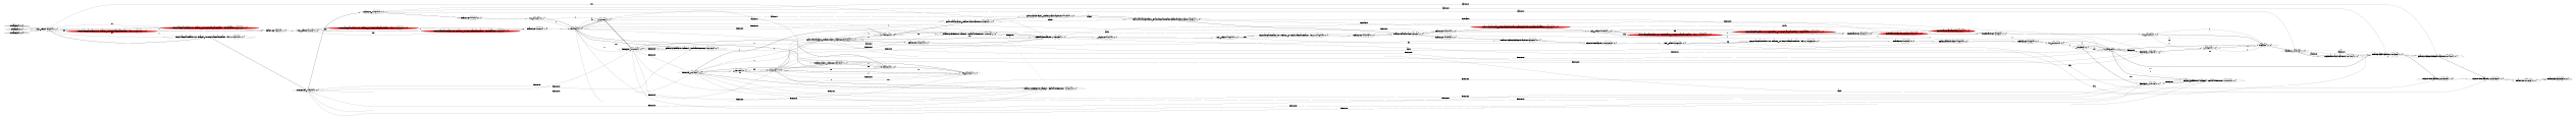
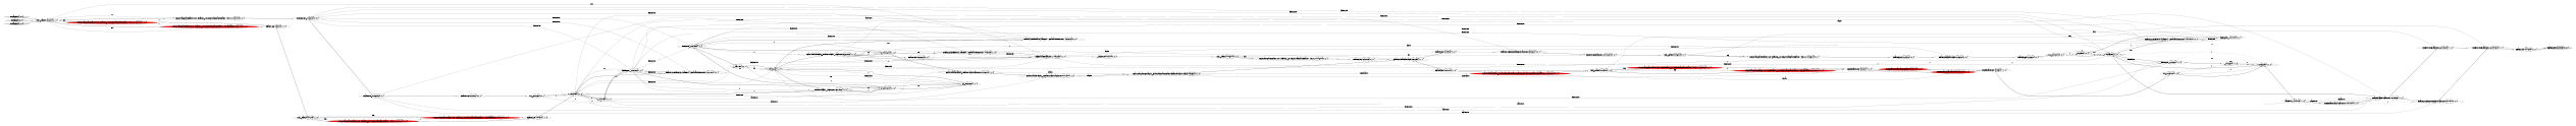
  digraph {
    rankdir=LR
    node [fillcolor=white shape=ellipse style=filled]
    edge [style=bold]
    n1 [label="testHarness3.initializeState(snapshot)@@@35@@@['0', '0', '1']"]
    n2 [label="testHarness3.open()@@@36@@@['0', '0', '1']"]
    n3 [label="int x = 0@@@37@@@['0', '0', '1']"]
    n4 [label="testHarness1.processElement(new StreamRecord<>(generateValue(elementCounter,0)))@@@18@@@['0', '0', '1']"]
    n5 [label="elementCounter++@@@19@@@['1', '1', '1']"]
    n6 [label="elementCounter++@@@41@@@['0', '0', '1']"]
    n7 [label="testHarness3.processElement(new StreamRecord<>(generateValue(elementCounter,0)))@@@40@@@['0', '0', '1']"]
    n8 [label="x++@@@17@@@['0', '0', '1']"]
    n9 [label="OperatorSubtaskState snapshot = testHarness1.snapshot(++snapshotCount,0)@@@21@@@['1', '1', '1']"]
    n10 [label="x < 11@@@18@@@['1', '1', '0']" shape=diamond]
    n11 [label="x++@@@39@@@['0', '0', '1']"]
    n12 [label="x < 10@@@38@@@['1', '1', '1']" shape=diamond]
    n13 [label="testHarness2.notifyOfCompletedCheckpoint(snapshotCount)@@@30@@@['0', '0', '1']"]
    n14 [label="verifyResultsWhenReScaling(sink2,1,10)@@@31@@@['0', '0', '1']"]
    n15 [label="S sink3 = createSink()@@@32@@@['0', '0', '1']"]
    n16 [label="OneInputStreamOperatorTestHarness<IN,IN> testHarness2 = new OneInputStreamOperatorTestHarness<>(sink2,10,2,0)@@@26@@@['0', '0', '1']"]
    n17 [label="testHarness2.setup()@@@27@@@['0', '0', '1']"]
    n18 [label="testHarness2.initializeState(snapshot)@@@28@@@['1', '1', '1']"]
    n19 [label="snapshotCount++@@@40@@@['1', '1', '0']"]
    n20 [label="mergedTestHarness.snapshot(snapshotCount,1)@@@41@@@['1', '1', '0']"]
    n21 [label="testHarness3.snapshot(snapshotCount,1)@@@43@@@['1', '1', '1']"]
    n22 [label="testHarness3.notifyOfCompletedCheckpoint(snapshotCount)@@@44@@@['0', '0', '1']"]
    n23 [label="verifyResultsWhenReScaling(sink3,1,33)@@@43@@@['1', '1', '0']"]
    n24 [label="mergedTestHarness.setup()@@@31@@@['1', '1', '0']"]
    n25 [fillcolor=red label="mergedTestHarness.initializeState(mergedSnapshot)@@@31@@@['1', '0', '0']"]
    n26 [label="testHarness3.setup()@@@34@@@['0', '0', '1']"]
    n27 [fillcolor=red label="mergedTestHarness.initializeState(initState)@@@32@@@['0', '1', '0']"]
    n28 [label="mergedTestHarness.open()@@@33@@@['1', '1', '0']"]
    n29 [label="testHarness2.close()@@@27@@@['1', '1', '0']"]
    n30 [fillcolor=red label="OperatorSubtaskState initState = AbstractStreamOperatorTestHarness.repartitionOperatorState(mergedSnapshot,maxParallelism,2,1,0)@@@28@@@['0', '1', '0']"]
    n31 [label="S sink3 = createSink()@@@29@@@['1', '1', '0']"]
    n32 [fillcolor=red label="OneInputStreamOperatorTestHarness<IN,IN> mergedTestHarness = new OneInputStreamOperatorTestHarness<>(sink3,maxParallelism,1,0)@@@30@@@['0', '1', '0']"]
    n33 [fillcolor=red label="OneInputStreamOperatorTestHarness<IN,IN> mergedTestHarness = new OneInputStreamOperatorTestHarness<>(sink3,10,1,0)@@@29@@@['1', '0', '0']"]
    n34 [fillcolor=red label="OneInputStreamOperatorTestHarness<IN,IN> testHarness2 = new OneInputStreamOperatorTestHarness<>(sink2,maxParallelism,2,1)@@@7@@@['0', '1', '0']"]
    n35 [label="testHarness2.open()@@@8@@@['1', '1', '0']"]
    n36 [label="x < 10@@@9@@@['1', '1', '1']" shape=diamond]
    n37 [label="verifyResultsWhenReScaling(sink3,11,31)@@@45@@@['1', '1', '1']"]
    n38 [fillcolor=lightgray label="testHarness3.close()@@@47@@@['0', '0', '1']"]
    n39 [label="testHarness2.close()@@@46@@@['0', '0', '1']"]
    n40 [label="int x = 0@@@8@@@['0', '0', '1']"]
    n41 [label="x++@@@10@@@['1', '1', '1']"]
    n42 [label="testHarness2.processElement(new StreamRecord<>(generateValue(elementCounter,0)))@@@20@@@['1', '1', '0']"]
    n43 [label="verifyResultsWhenReScaling(sink1,0,-1)@@@23@@@['1', '1', '1']"]
    n44 [label="elementCounter++@@@38@@@['1', '1', '0']"]
    n45 [label="testHarness1.snapshot(++snapshotCount,0)@@@14@@@['1', '1', '1']"]
    n46 [label="testHarness1.processElement(new StreamRecord<>(generateValue(elementCounter,0)))@@@11@@@['0', '0', '1']"]
    n47 [label="x < 11@@@16@@@['1', '1', '1']" shape=diamond]
    n48 [label="int x = 0@@@15@@@['1', '1', '1']"]
    n49 [label="elementCounter++@@@12@@@['1', '1', '1']"]
    n50 [label="OperatorSubtaskState snapshot1 = testHarness1.snapshot(snapshotCount,0)@@@23@@@['1', '1', '0']"]
    n51 [label="OperatorSubtaskState snapshot2 = testHarness2.snapshot(snapshotCount,0)@@@24@@@['1', '1', '0']"]
    n52 [label="++snapshotCount@@@24@@@['0', '0', '1']"]
    n53 [label="S sink2 = createSink()@@@25@@@['0', '0', '1']"]
    n54 [label="int x = 0@@@34@@@['1', '1', '0']"]
    n55 [label="x++@@@36@@@['1', '1', '0']"]
    n56 [label="x < 12@@@35@@@['1', '1', '0']" shape=diamond]
    n57 [label="OneInputStreamOperatorTestHarness<IN,IN> testHarness1 = new OneInputStreamOperatorTestHarness<>(sink1,10,1,0)@@@4@@@['0', '0', '1']"]
    n58 [label="int elementCounter = 1@@@5@@@['0', '0', '1']"]
    n59 [label="int snapshotCount = 0@@@6@@@['0', '0', '1']"]
    n60 [label="testHarness2.open()@@@29@@@['0', '0', '1']"]
    n61 [label="OperatorSubtaskState mergedSnapshot = AbstractStreamOperatorTestHarness.repackageState(snapshot1,snapshot2)@@@25@@@['1', '1', '0']"]
    n62 [label="S sink2 = createSink()@@@6@@@['1', '1', '0']"]
    n63 [fillcolor=red label="OneInputStreamOperatorTestHarness<IN,IN> testHarness2 = new OneInputStreamOperatorTestHarness<>(sink2,10,2,1)@@@7@@@['1', '0', '0']"]
    n64 [label="testHarness1.close()@@@22@@@['0', '0', '1']"]
    n65 [label="x < 10@@@12@@@['1', '1', '0']" shape=diamond]
    n66 [label="OneInputStreamOperatorTestHarness<IN,IN> testHarness3 = new OneInputStreamOperatorTestHarness<>(sink3,10,2,1)@@@33@@@['0', '0', '1']"]
    n67 [label="testHarness1.open()@@@7@@@['0', '0', '1']"]
    n68 [fillcolor=lightgray label="testScalingDown['1', '0', '0']" shape=diamond]
    n69 [label="S sink1 = createSink()@@@3@@@['1', '1', '1']"]
    n70 [fillcolor=red label="OneInputStreamOperatorTestHarness<IN,IN> testHarness1 = new OneInputStreamOperatorTestHarness<>(sink1,10,2,0)@@@4@@@['1', '0', '0']"]
    n71 [fillcolor=red label="OneInputStreamOperatorTestHarness<IN,IN> testHarness1 = new OneInputStreamOperatorTestHarness<>(sink1,maxParallelism,2,0)@@@4@@@['0', '1', '0']"]
    n72 [label="testHarness1.open()@@@5@@@['1', '1', '0']"]
    n73 [fillcolor=lightgray label="testScalingUp['0', '0', '1']" shape=diamond]
    n74 [fillcolor=lightgray label="testScalingDown['0', '1', '0']" shape=diamond]
    n1 -> n2
    n2 -> n3
    n3 -> n11 [label=x style=solid]
    n3 -> n12
    n3 -> n12 [label=x style=solid]
    n4 -> n5
    n5 -> n4 [label=elementCounter style=solid]
    n5 -> n6 [label=elementCounter style=solid]
    n5 -> n7 [label=elementCounter style=solid]
    n5 -> n8
    n5 -> n9 [label=x style=solid]
    n5 -> n10
    n5 -> n10 [label=x style=solid]
    n6 -> n7 [label=elementCounter style=solid]
    n6 -> n11
    n7 -> n6
    n8 -> n47
    n8 -> n47 [label=x style=solid]
    n9 -> n1 [label=snapshot style=solid]
    n9 -> n10 [label=x style=solid]
    n9 -> n10
    n9 -> n18 [label=snapshot style=solid]
    n9 -> n21 [label=snapshot style=solid]
    n9 -> n64
    n10 -> n9 [label=true style=dotted]
    n10 -> n42 [label=true style=dotted]
    n10 -> n42
    n10 -> n43 [label=true style=dotted]
    n10 -> n50
    n11 -> n12
    n11 -> n12 [label=x style=solid]
-   n12 -> n6 [label=true style=dotted]
+   n44 -> n6 [label=true style=dotted]
    n12 -> n7
    n12 -> n7 [label=true style=dotted]
    n12 -> n7 [label=0 style=dashed]
    n12 -> n11 [label=true style=dotted]
    n12 -> n21
    n12 -> n44
    n13 -> n14
    n14 -> n15
    n15 -> n37 [label=sink3 style=solid]
    n15 -> n66
    n15 -> n66 [label=sink3 style=solid]
    n16 -> n17
    n17 -> n18
    n18 -> n29
    n18 -> n60
    n19 -> n20 [label=snapshotCount style=solid]
    n19 -> n20
    n19 -> n21 [label=0 style=dashed]
    n19 -> n21 [label=snapshotCount style=solid]
    n20 -> n21
    n20 -> n22 [label=0 style=dashed]
    n21 -> n22
    n21 -> n23
    n22 -> n37
    n23 -> n37
    n24 -> n25
    n24 -> n26 [label=0 style=dashed]
    n24 -> n27
    n25 -> n1 [label=0 style=dashed]
    n25 -> n27 [label=0 style=dashed]
    n25 -> n28
    n26 -> n1
    n27 -> n28
    n28 -> n2 [label=0 style=dashed]
    n28 -> n54
    n29 -> n30
    n29 -> n31
    n30 -> n27 [label=initState style=solid]
    n30 -> n31
    n31 -> n23 [label=sink3 style=solid]
    n31 -> n32
    n31 -> n32 [label=sink3 style=solid]
    n31 -> n33 [label=sink3 style=solid]
    n31 -> n33
    n32 -> n24
    n33 -> n24
    n33 -> n32 [label=0 style=dashed]
    n33 -> n66 [label=0 style=dashed]
    n34 -> n35
    n35 -> n36
    n36 -> n12 [label=elementCounter style=solid]
    n36 -> n41 [label=true style=dotted]
    n36 -> n41
    n36 -> n42 [label=elementCounter style=solid]
    n36 -> n43 [label=elementCounter style=solid]
    n36 -> n44 [label=elementCounter style=solid]
    n36 -> n45
    n36 -> n46 [label=true style=dotted]
    n36 -> n46
    n36 -> n47 [label=elementCounter style=solid]
    n36 -> n48 [label=elementCounter style=solid]
    n36 -> n49 [label=true style=solid]
    n37 -> n38 [label=0 style=dashed]
    n37 -> n39
    n39 -> n38
    n40 -> n36 [label=x style=solid]
    n40 -> n36
    n40 -> n41 [label=x style=solid]
    n41 -> n19 [label=snapshotCount style=solid]
    n41 -> n36
    n41 -> n36 [label=x style=solid]
    n41 -> n49
    n41 -> n50 [label=snapshotCount style=solid]
    n41 -> n51 [label=snapshotCount style=solid]
    n42 -> n4 [label=0 style=dashed]
    n42 -> n43
    n43 -> n9
    n43 -> n12 [label=elementCounter style=solid]
    n43 -> n42 [label=elementCounter style=solid]
    n43 -> n44 [label=elementCounter style=solid]
    n43 -> n52
    n44 -> n12 [label=elementCounter style=solid]
    n44 -> n55
    n45 -> n48
    n45 -> n65 [label=x style=solid]
    n45 -> n65
    n46 -> n49
    n47 -> n4 [label=true style=dotted]
    n47 -> n4
    n47 -> n5 [label=true style=dotted]
    n47 -> n8 [label=true style=dotted]
    n47 -> n9
    n47 -> n12 [label=elementCounter style=solid]
    n47 -> n42 [label=elementCounter style=solid]
    n47 -> n43 [label=elementCounter style=solid]
    n47 -> n44 [label=elementCounter style=solid]
    n47 -> n45
    n47 -> n48 [label=elementCounter style=solid]
    n48 -> n8 [label=x style=solid]
    n48 -> n47
    n48 -> n47 [label=x style=solid]
    n49 -> n4 [label=elementCounter style=solid]
    n49 -> n5 [label=elementCounter style=solid]
    n49 -> n6 [label=elementCounter style=solid]
    n49 -> n7 [label=elementCounter style=solid]
    n49 -> n41
    n49 -> n45 [label=x style=solid]
    n49 -> n46 [label=elementCounter style=solid]
    n49 -> n65
    n49 -> n65 [label=x style=solid]
    n50 -> n9 [label=0 style=dashed]
    n50 -> n51
    n50 -> n61 [label=snapshot1 style=solid]
    n51 -> n61 [label=snapshot2 style=solid]
    n51 -> n61
    n52 -> n53
    n53 -> n14 [label=sink2 style=solid]
    n53 -> n16
    n53 -> n16 [label=sink2 style=solid]
    n54 -> n55 [label=x style=solid]
    n54 -> n56 [label=x style=solid]
    n54 -> n56
    n55 -> n56 [label=x style=solid]
    n55 -> n56
    n56 -> n12 [label=0 style=dashed]
    n56 -> n12 [label=true style=dotted]
    n56 -> n12
    n56 -> n19
    n56 -> n44 [label=true style=dotted]
    n56 -> n55 [label=true style=dotted]
    n57 -> n58
    n58 -> n4 [label=elementCounter style=solid]
    n58 -> n5 [label=elementCounter style=solid]
    n58 -> n6 [label=elementCounter style=solid]
    n58 -> n7 [label=elementCounter style=solid]
    n58 -> n46 [label=elementCounter style=solid]
    n58 -> n49 [label=elementCounter style=solid]
    n58 -> n59
    n59 -> n13 [label=snapshotCount style=solid]
    n59 -> n21 [label=snapshotCount style=solid]
    n59 -> n22 [label=snapshotCount style=solid]
    n59 -> n67
    n60 -> n13
    n61 -> n18
    n61 -> n25 [label=mergedSnapshot style=solid]
    n61 -> n30 [label=mergedSnapshot style=solid]
    n62 -> n34 [label=sink2 style=solid]
    n62 -> n34
    n62 -> n63
    n62 -> n63 [label=sink2 style=solid]
    n63 -> n34 [label=0 style=dashed]
    n63 -> n35
    n64 -> n43
    n65 -> n5
    n65 -> n45 [label=true style=dotted]
    n65 -> n47 [label=true style=dotted]
    n65 -> n48
    n65 -> n48 [label=true style=dotted]
    n66 -> n26
    n67 -> n40
    n68 -> n69
    n69 -> n43 [label=sink1 style=solid]
    n69 -> n57 [label=sink1 style=solid]
    n69 -> n57
    n69 -> n70 [label=sink1 style=solid]
    n69 -> n70
    n69 -> n71 [label=sink1 style=solid]
    n69 -> n71
    n70 -> n57 [label=0 style=dashed]
    n70 -> n71 [label=0 style=dashed]
    n70 -> n72
    n71 -> n72
    n72 -> n62
    n73 -> n69
    n74 -> n69
  }
